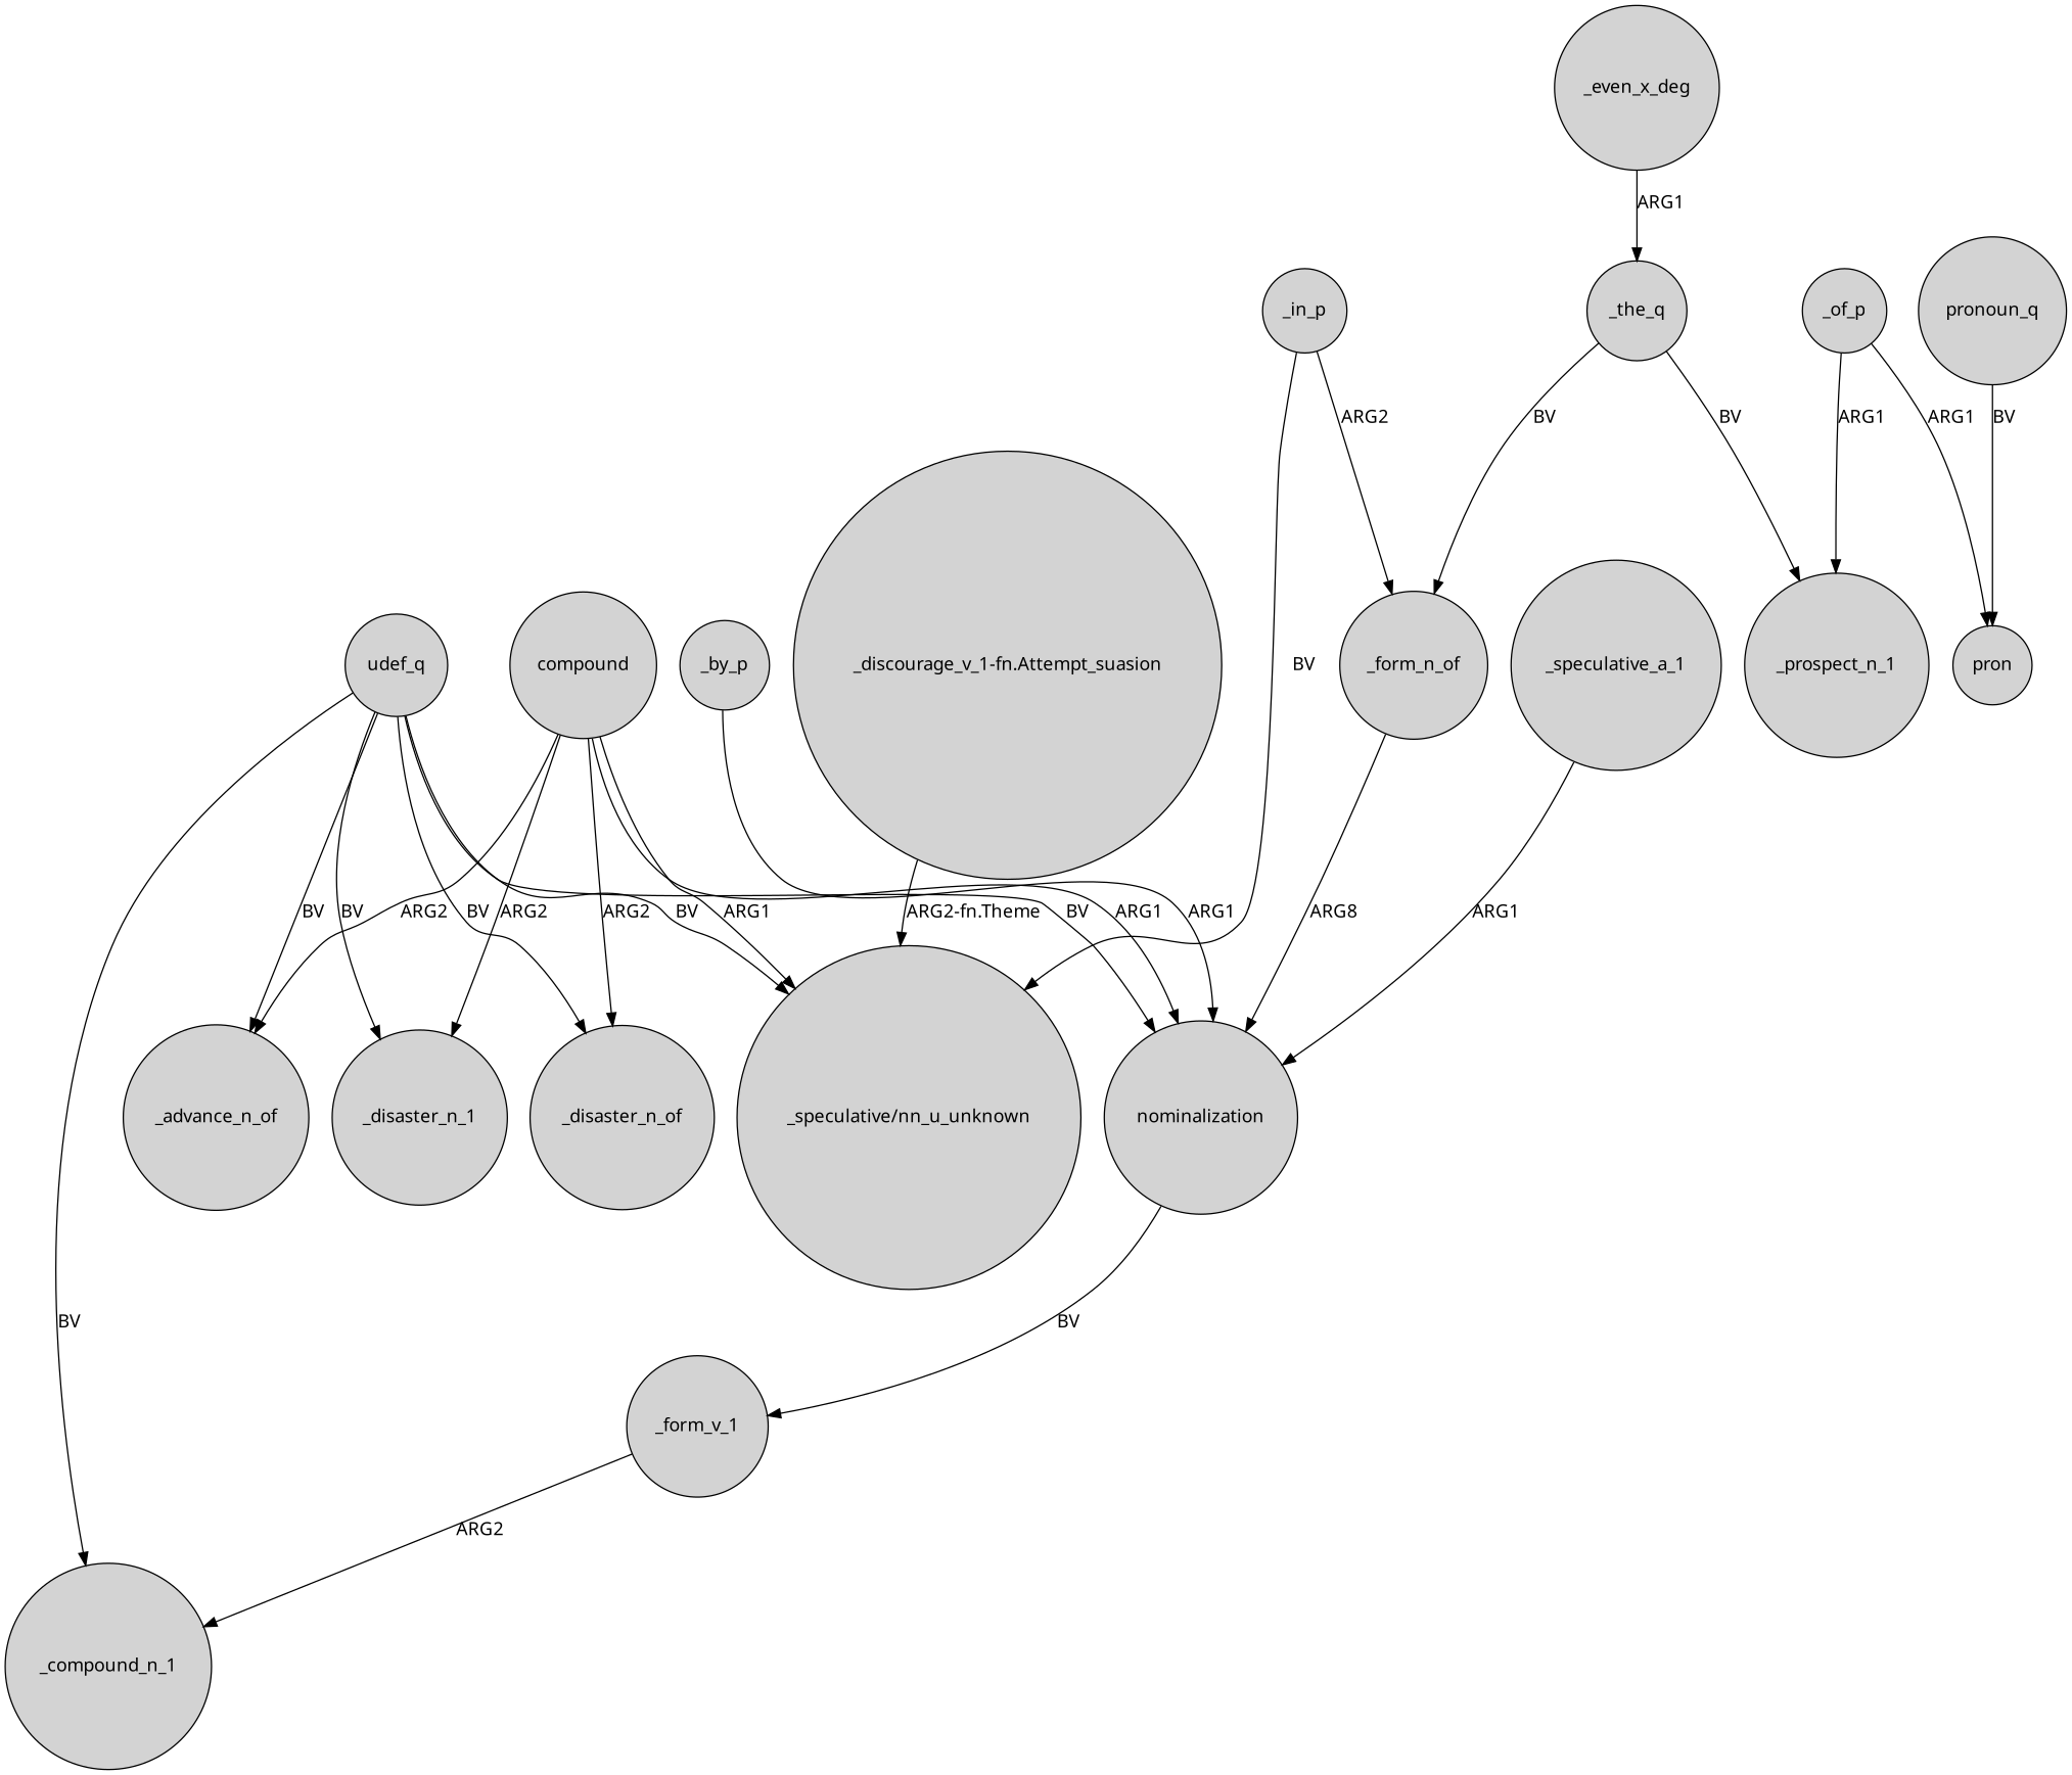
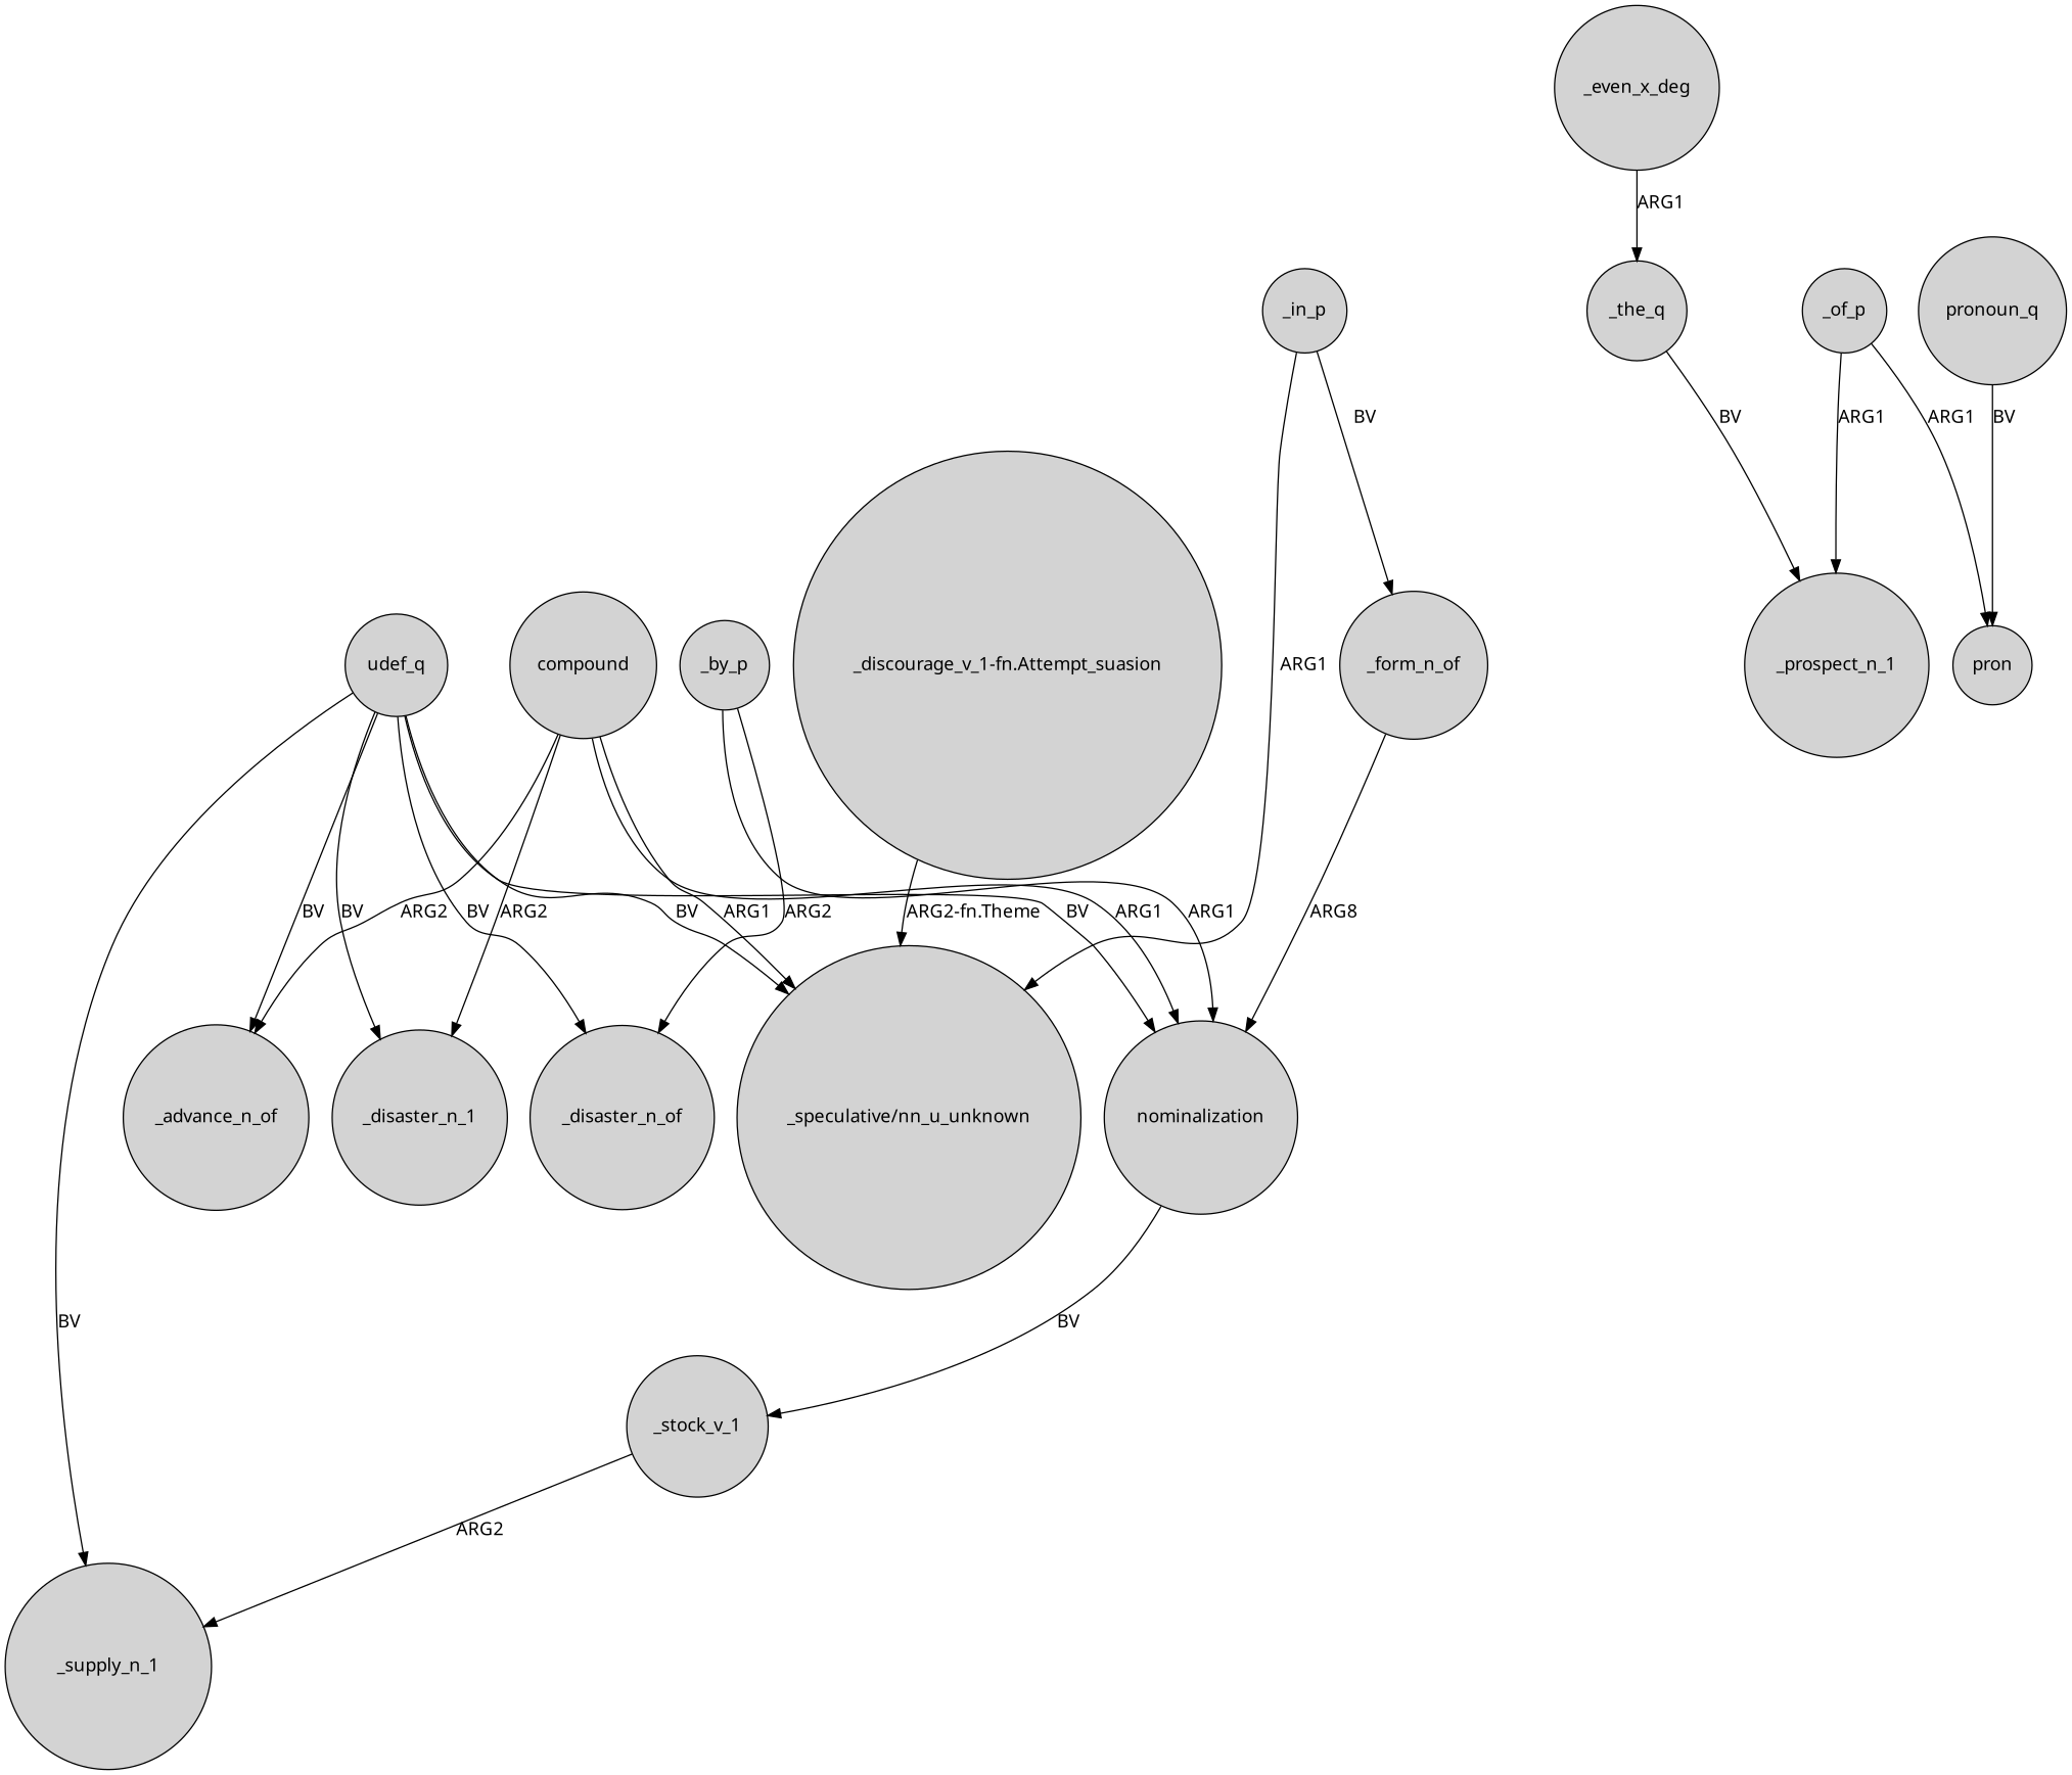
  digraph {
    fontname="Noto Sans"
    node [fontname="Noto Sans" shape=circle style=filled]
    edge [fontname="Noto Sans"]
    n1 [label=_disaster_n_of]
    udef_q
    _disaster_n_1
    _advance_n_of
    n5 [label="_speculative/nn_u_unknown"]
-   _supply_n_1 [label=_compound_n_1]
+   _supply_n_1
    nominalization
-   _stock_v_1 [label=_form_v_1]
+   _stock_v_1
    "_discourage_v_1-fn.Attempt_suasion"
    _of_p
    _prospect_n_1
    pron
    compound
    _even_x_deg
    _the_q
    _form_n_of
    pronoun_q
    _by_p
    _in_p
-   _speculative_a_1
    udef_q -> n1 [label=BV]
    udef_q -> _disaster_n_1 [label=BV]
    udef_q -> _advance_n_of [label=BV]
    udef_q -> n5 [label=BV]
    udef_q -> _supply_n_1 [label=BV]
    udef_q -> nominalization [label=BV]
    nominalization -> _stock_v_1 [label=BV]
    _stock_v_1 -> _supply_n_1 [label=ARG2]
    "_discourage_v_1-fn.Attempt_suasion" -> n5 [label="ARG2-fn.Theme"]
    _of_p -> _prospect_n_1 [label=ARG1]
    _of_p -> pron [label=ARG1]
    compound -> _disaster_n_1 [label=ARG2]
    compound -> _advance_n_of [label=ARG2]
    compound -> n5 [label=ARG1]
    compound -> nominalization [label=ARG1]
    _even_x_deg -> _the_q [label=ARG1]
    _the_q -> _prospect_n_1 [label=BV]
-   _the_q -> _form_n_of [label=BV]
    _form_n_of -> nominalization [label=ARG8]
    pronoun_q -> pron [label=BV]
-   compound -> n1 [label=ARG2]
+   _by_p -> n1 [label=ARG2]
    _by_p -> nominalization [label=ARG1]
-   _in_p -> n5 [label=BV]
-   _in_p -> _form_n_of [label=ARG2]
-   _speculative_a_1 -> nominalization [label=ARG1]
+   _in_p -> n5 [label=ARG1]
+   _in_p -> _form_n_of [label=BV]
  }
